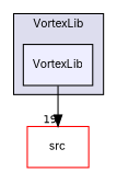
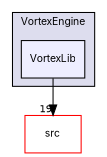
  digraph {
    compound=true
    fontname=Inter
    node [fontname=Inter fontsize=10 shape=box]
    n1 [fillcolor="#eeeeff" label=VortexLib pencolor=black style=filled]
    n2 [color=red label=src]
    subgraph cluster_1 {
      bgcolor="#ddddee"
      fontsize=10
-     label=VortexLib
+     label=VortexEngine
      pencolor=black
      n1
    }
    n1 -> n2 [headlabel=19 labeldistance=1.5 labelfontname=Helvetica labelfontsize=10 fontname=Inter]
  }
